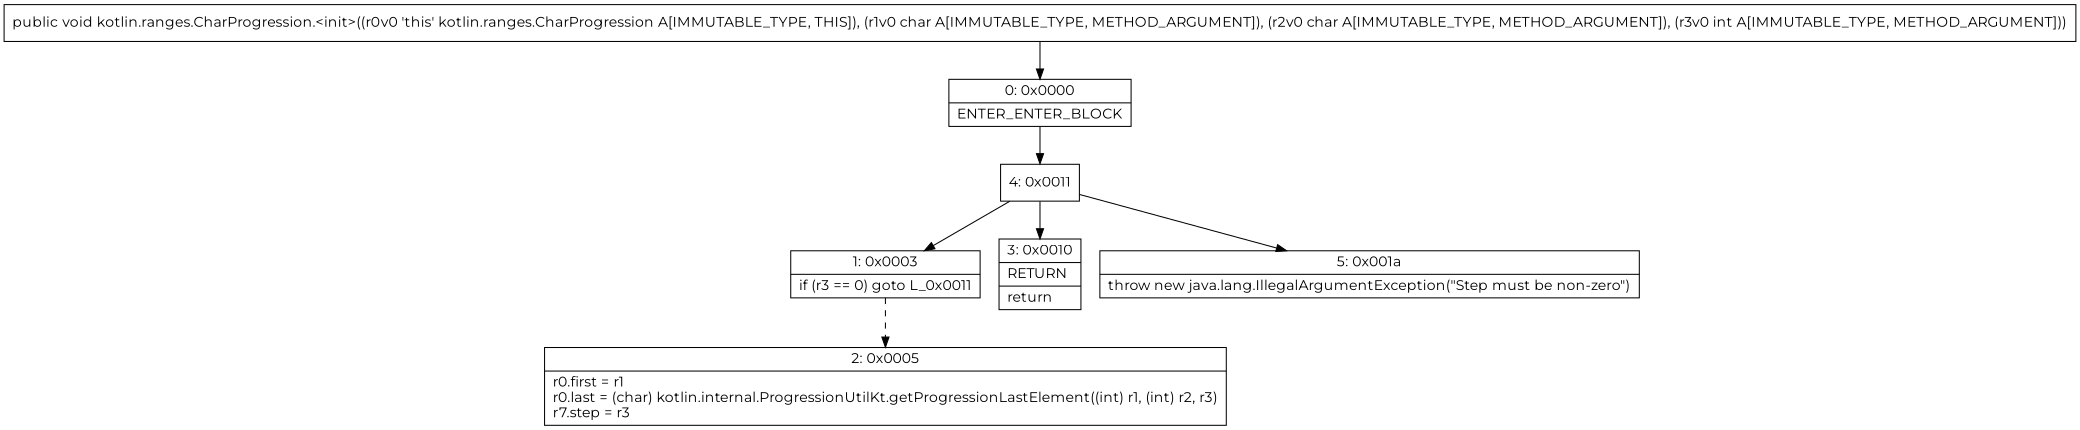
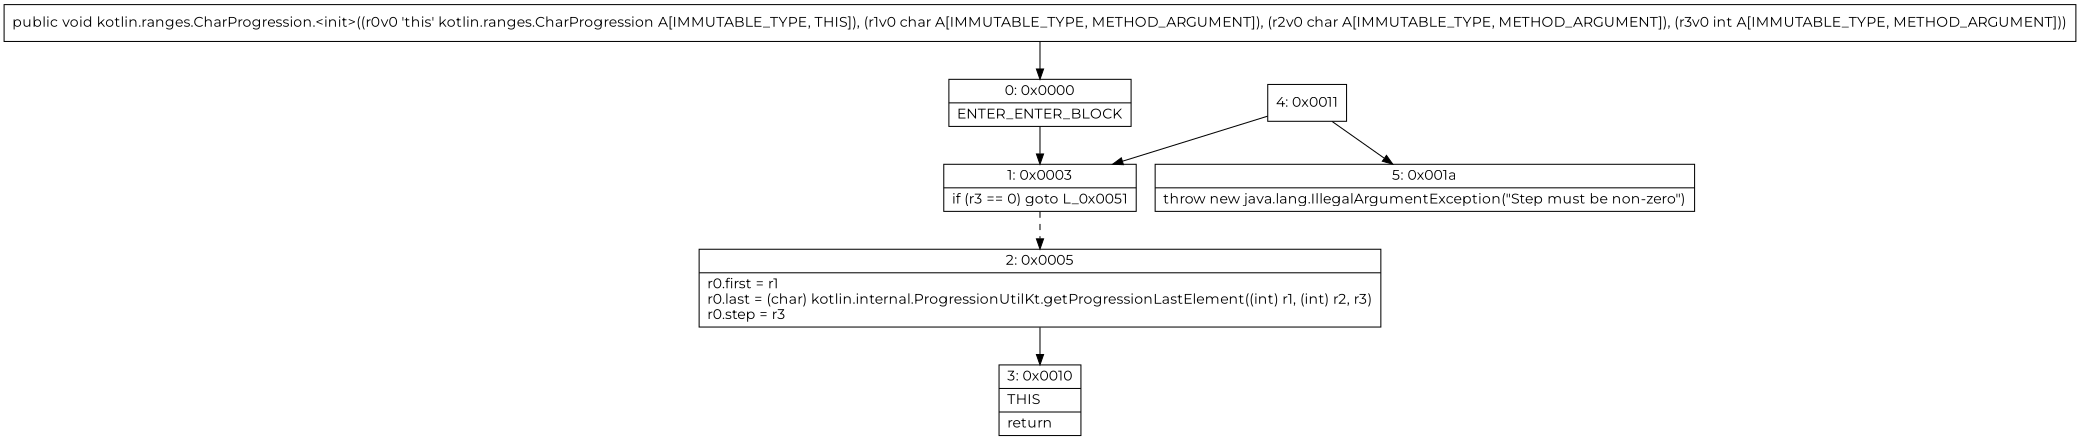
  digraph {
    fontname=Montserrat
    node [fontname=Montserrat shape=record]
    edge [fontname=Montserrat]
    n1 [label="{0\:\ 0x0000|ENTER_ENTER_BLOCK\l}"]
-   n2 [label="{1\:\ 0x0003|if (r3 == 0) goto L_0x0011\l}"]
-   n3 [label="{2\:\ 0x0005|r0.first = r1\lr0.last = (char) kotlin.internal.ProgressionUtilKt.getProgressionLastElement((int) r1, (int) r2, r3)\lr7.step = r3\l}"]
-   n4 [label="{3\:\ 0x0010|RETURN\l|return\l}"]
+   n2 [label="{1\:\ 0x0003|if (r3 == 0) goto L_0x0051\l}"]
+   n3 [label="{2\:\ 0x0005|r0.first = r1\lr0.last = (char) kotlin.internal.ProgressionUtilKt.getProgressionLastElement((int) r1, (int) r2, r3)\lr0.step = r3\l}"]
+   n4 [label="{3\:\ 0x0010|THIS\l|return\l}"]
    n5 [label="{4\:\ 0x0011}"]
    n6 [label="{5\:\ 0x001a|throw new java.lang.IllegalArgumentException(\"Step must be non\-zero\")\l}"]
    n7 [label="{public void kotlin.ranges.CharProgression.\<init\>((r0v0 'this' kotlin.ranges.CharProgression A[IMMUTABLE_TYPE, THIS]), (r1v0 char A[IMMUTABLE_TYPE, METHOD_ARGUMENT]), (r2v0 char A[IMMUTABLE_TYPE, METHOD_ARGUMENT]), (r3v0 int A[IMMUTABLE_TYPE, METHOD_ARGUMENT])) }"]
-   n1 -> n5
+   n1 -> n2
    n2 -> n3 [style=dashed]
-   n5 -> n4
+   n3 -> n4
    n5 -> n2
    n5 -> n6
    n7 -> n1
  }
